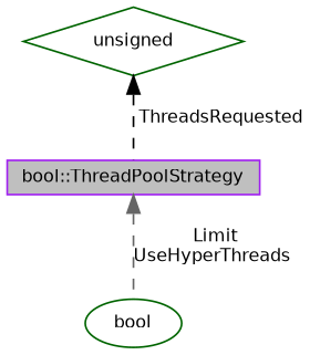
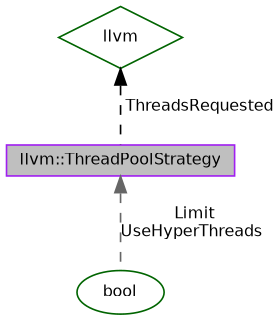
  digraph {
    node [color=darkgreen fontname=Helvetica fontsize=10]
    edge [dir=back fontname=Helvetica fontsize=10 labelfontname=Helvetica labelfontsize=10 style=dashed]
-   n1 [color=purple fillcolor=grey75 fontcolor=black height=0.2 label="bool::ThreadPoolStrategy" shape=box style=filled width=0.4]
+   n1 [color=purple fillcolor=grey75 fontcolor=black height=0.2 label="llvm::ThreadPoolStrategy" shape=box style=filled width=0.4]
    n2 [height=0.2 label=bool shape=ellipse width=0.4]
-   n3 [height=0.2 label=unsigned shape=diamond width=0.4]
+   n3 [height=0.2 label=llvm shape=diamond width=0.4]
    n1 -> n2 [color=gray40 label=" Limit\nUseHyperThreads"]
    n3 -> n1 [color=black label=" ThreadsRequested"]
  }
